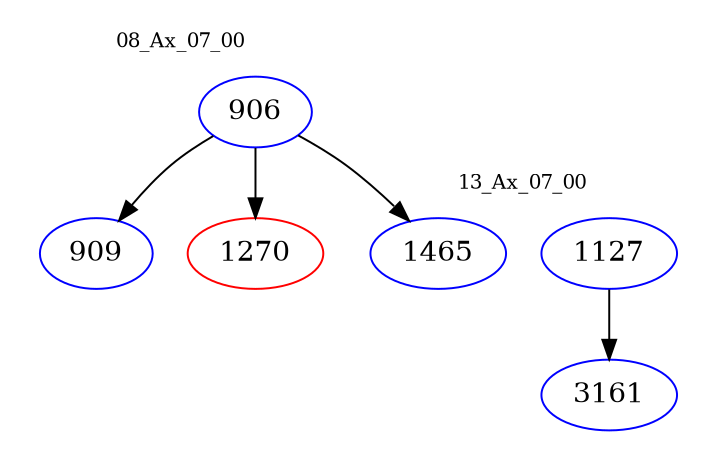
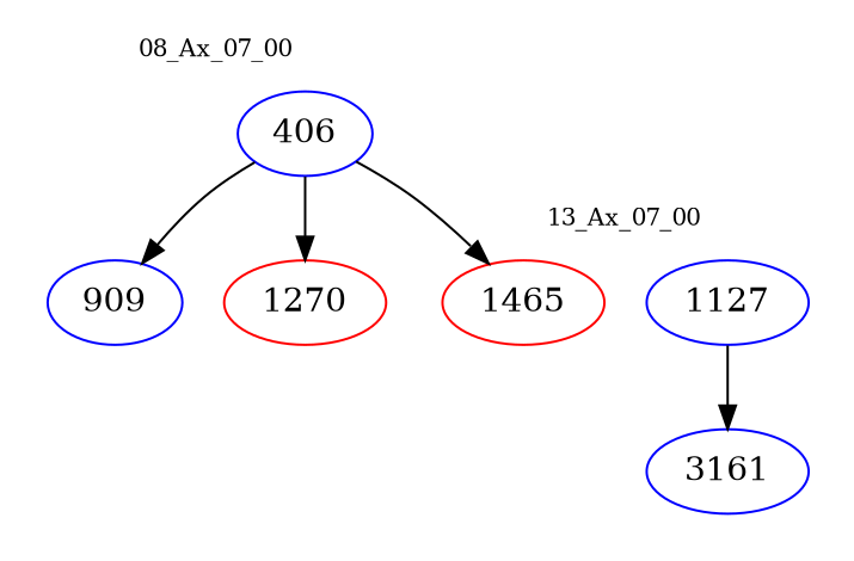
  digraph {
    node [color=blue]
    edge [color=black]
-   n1 [label=906]
+   n1 [label=406]
    n2 [label=909]
    n3 [color=red label=1270]
    n4 [label=1127]
    n5 [label=3161]
-   n6 [label=1465]
+   n6 [color=red label=1465]
    subgraph cluster_1 {
      color=white
      fontsize=10
      label="08_Ax_07_00"
      n1
      n2
      n3
    }
    subgraph cluster_2 {
      color=white
      fontsize=10
      label="13_Ax_07_00"
      n4
      n5
      n6
    }
    n1 -> n2
    n1 -> n3
    n1 -> n6
    n4 -> n5
  }
